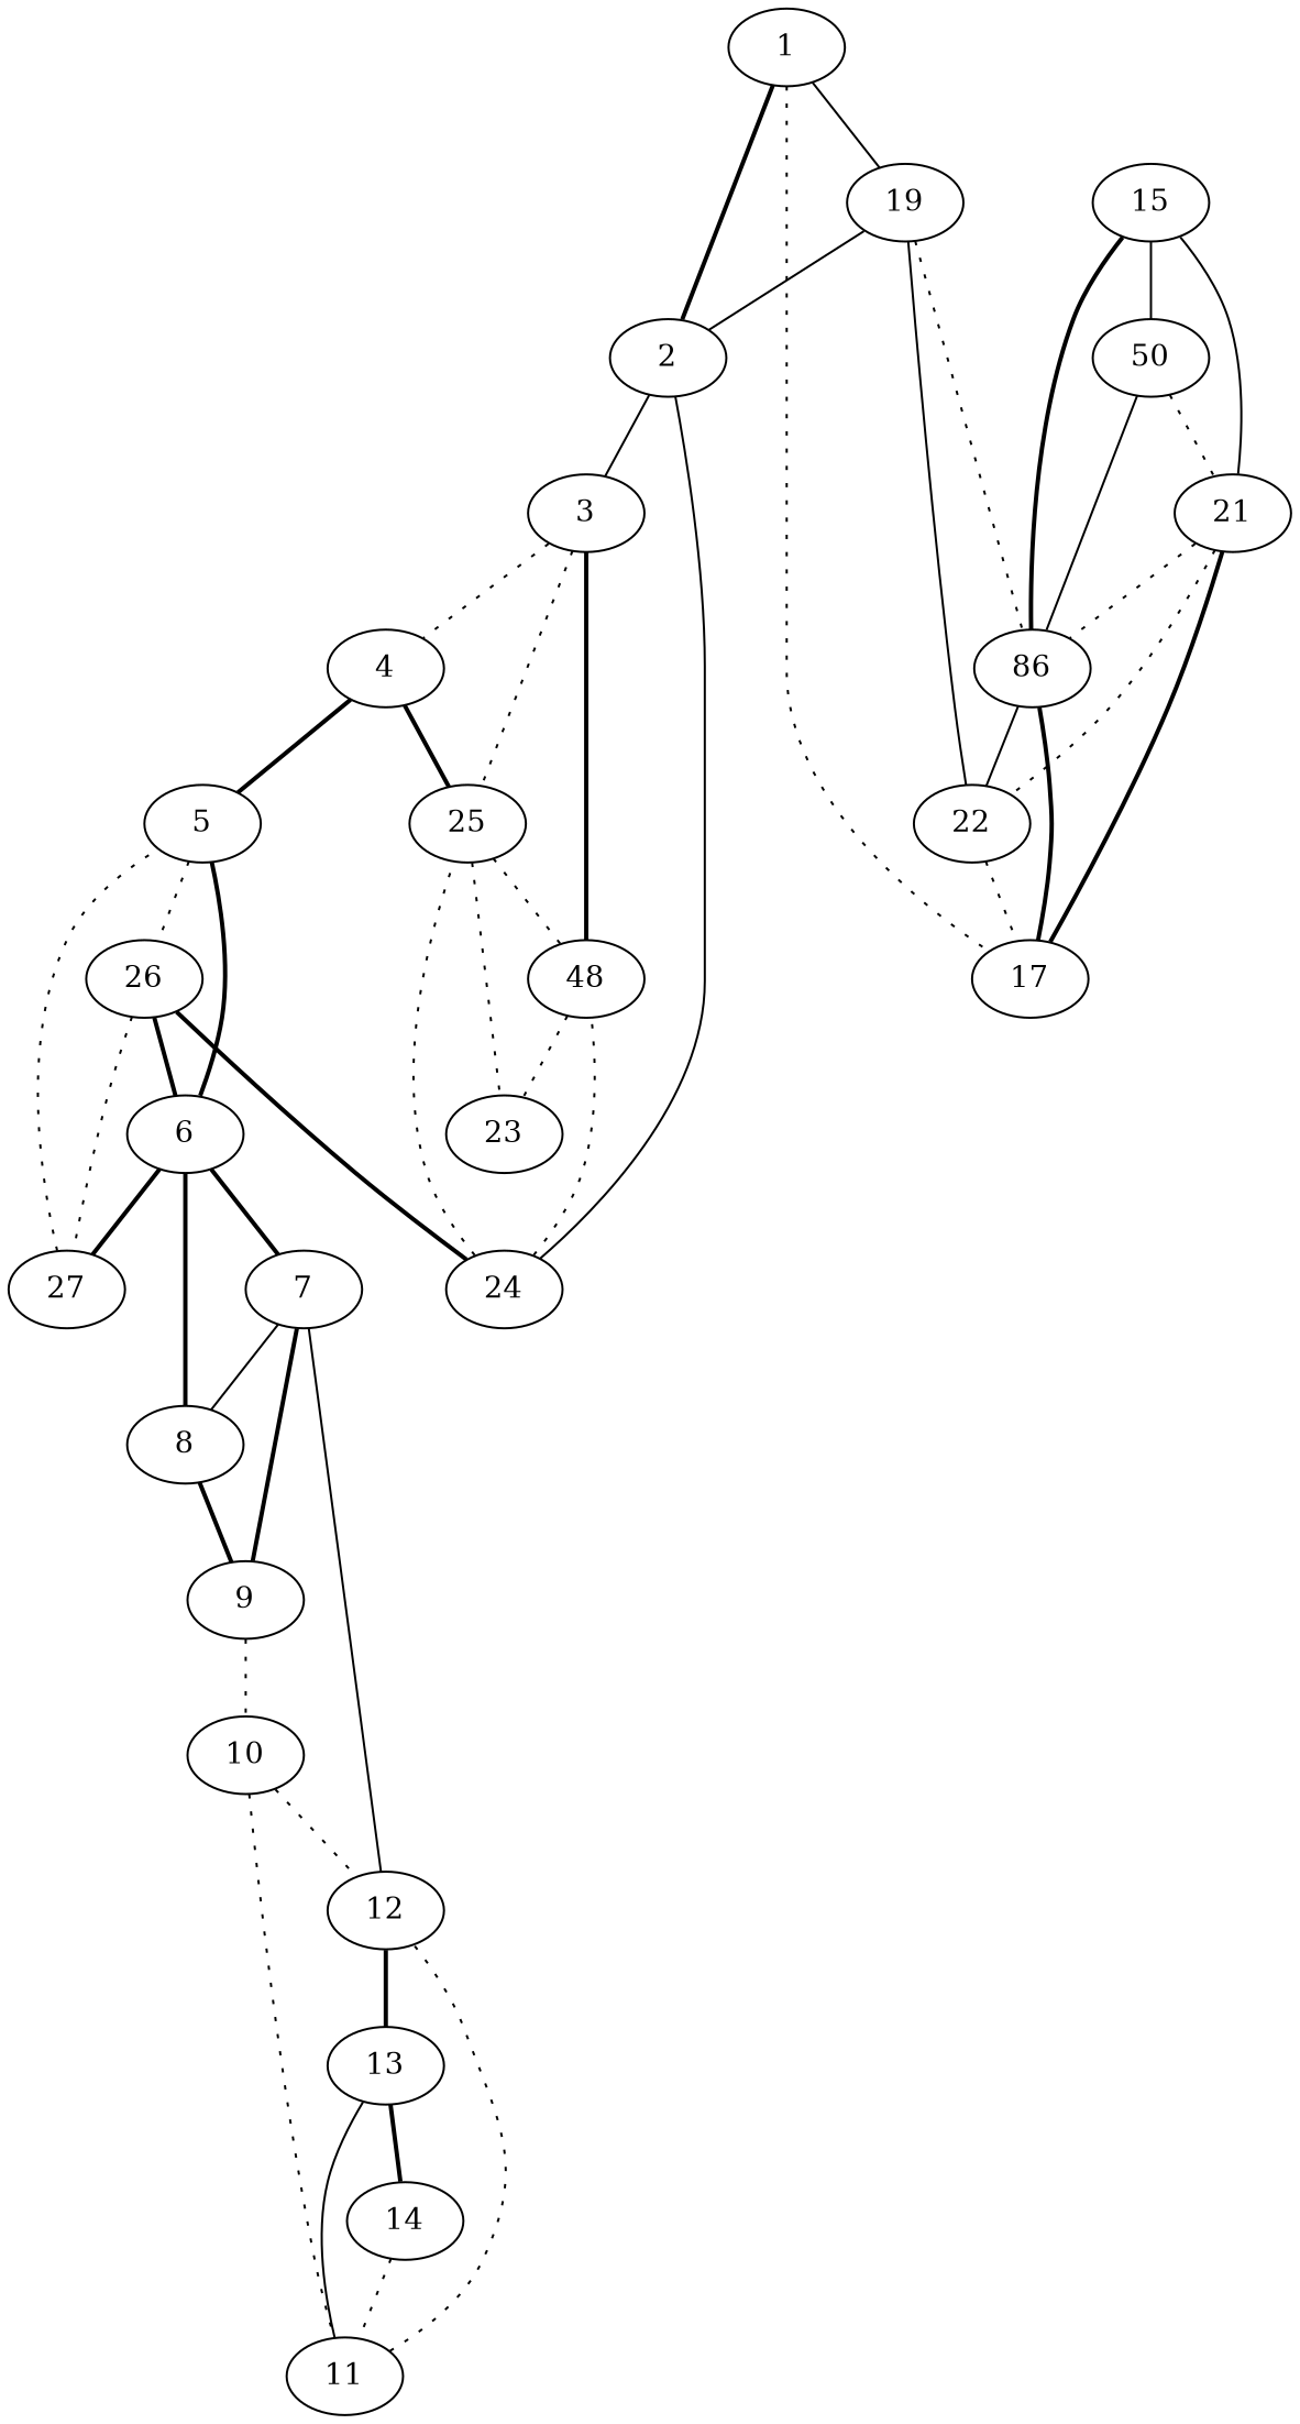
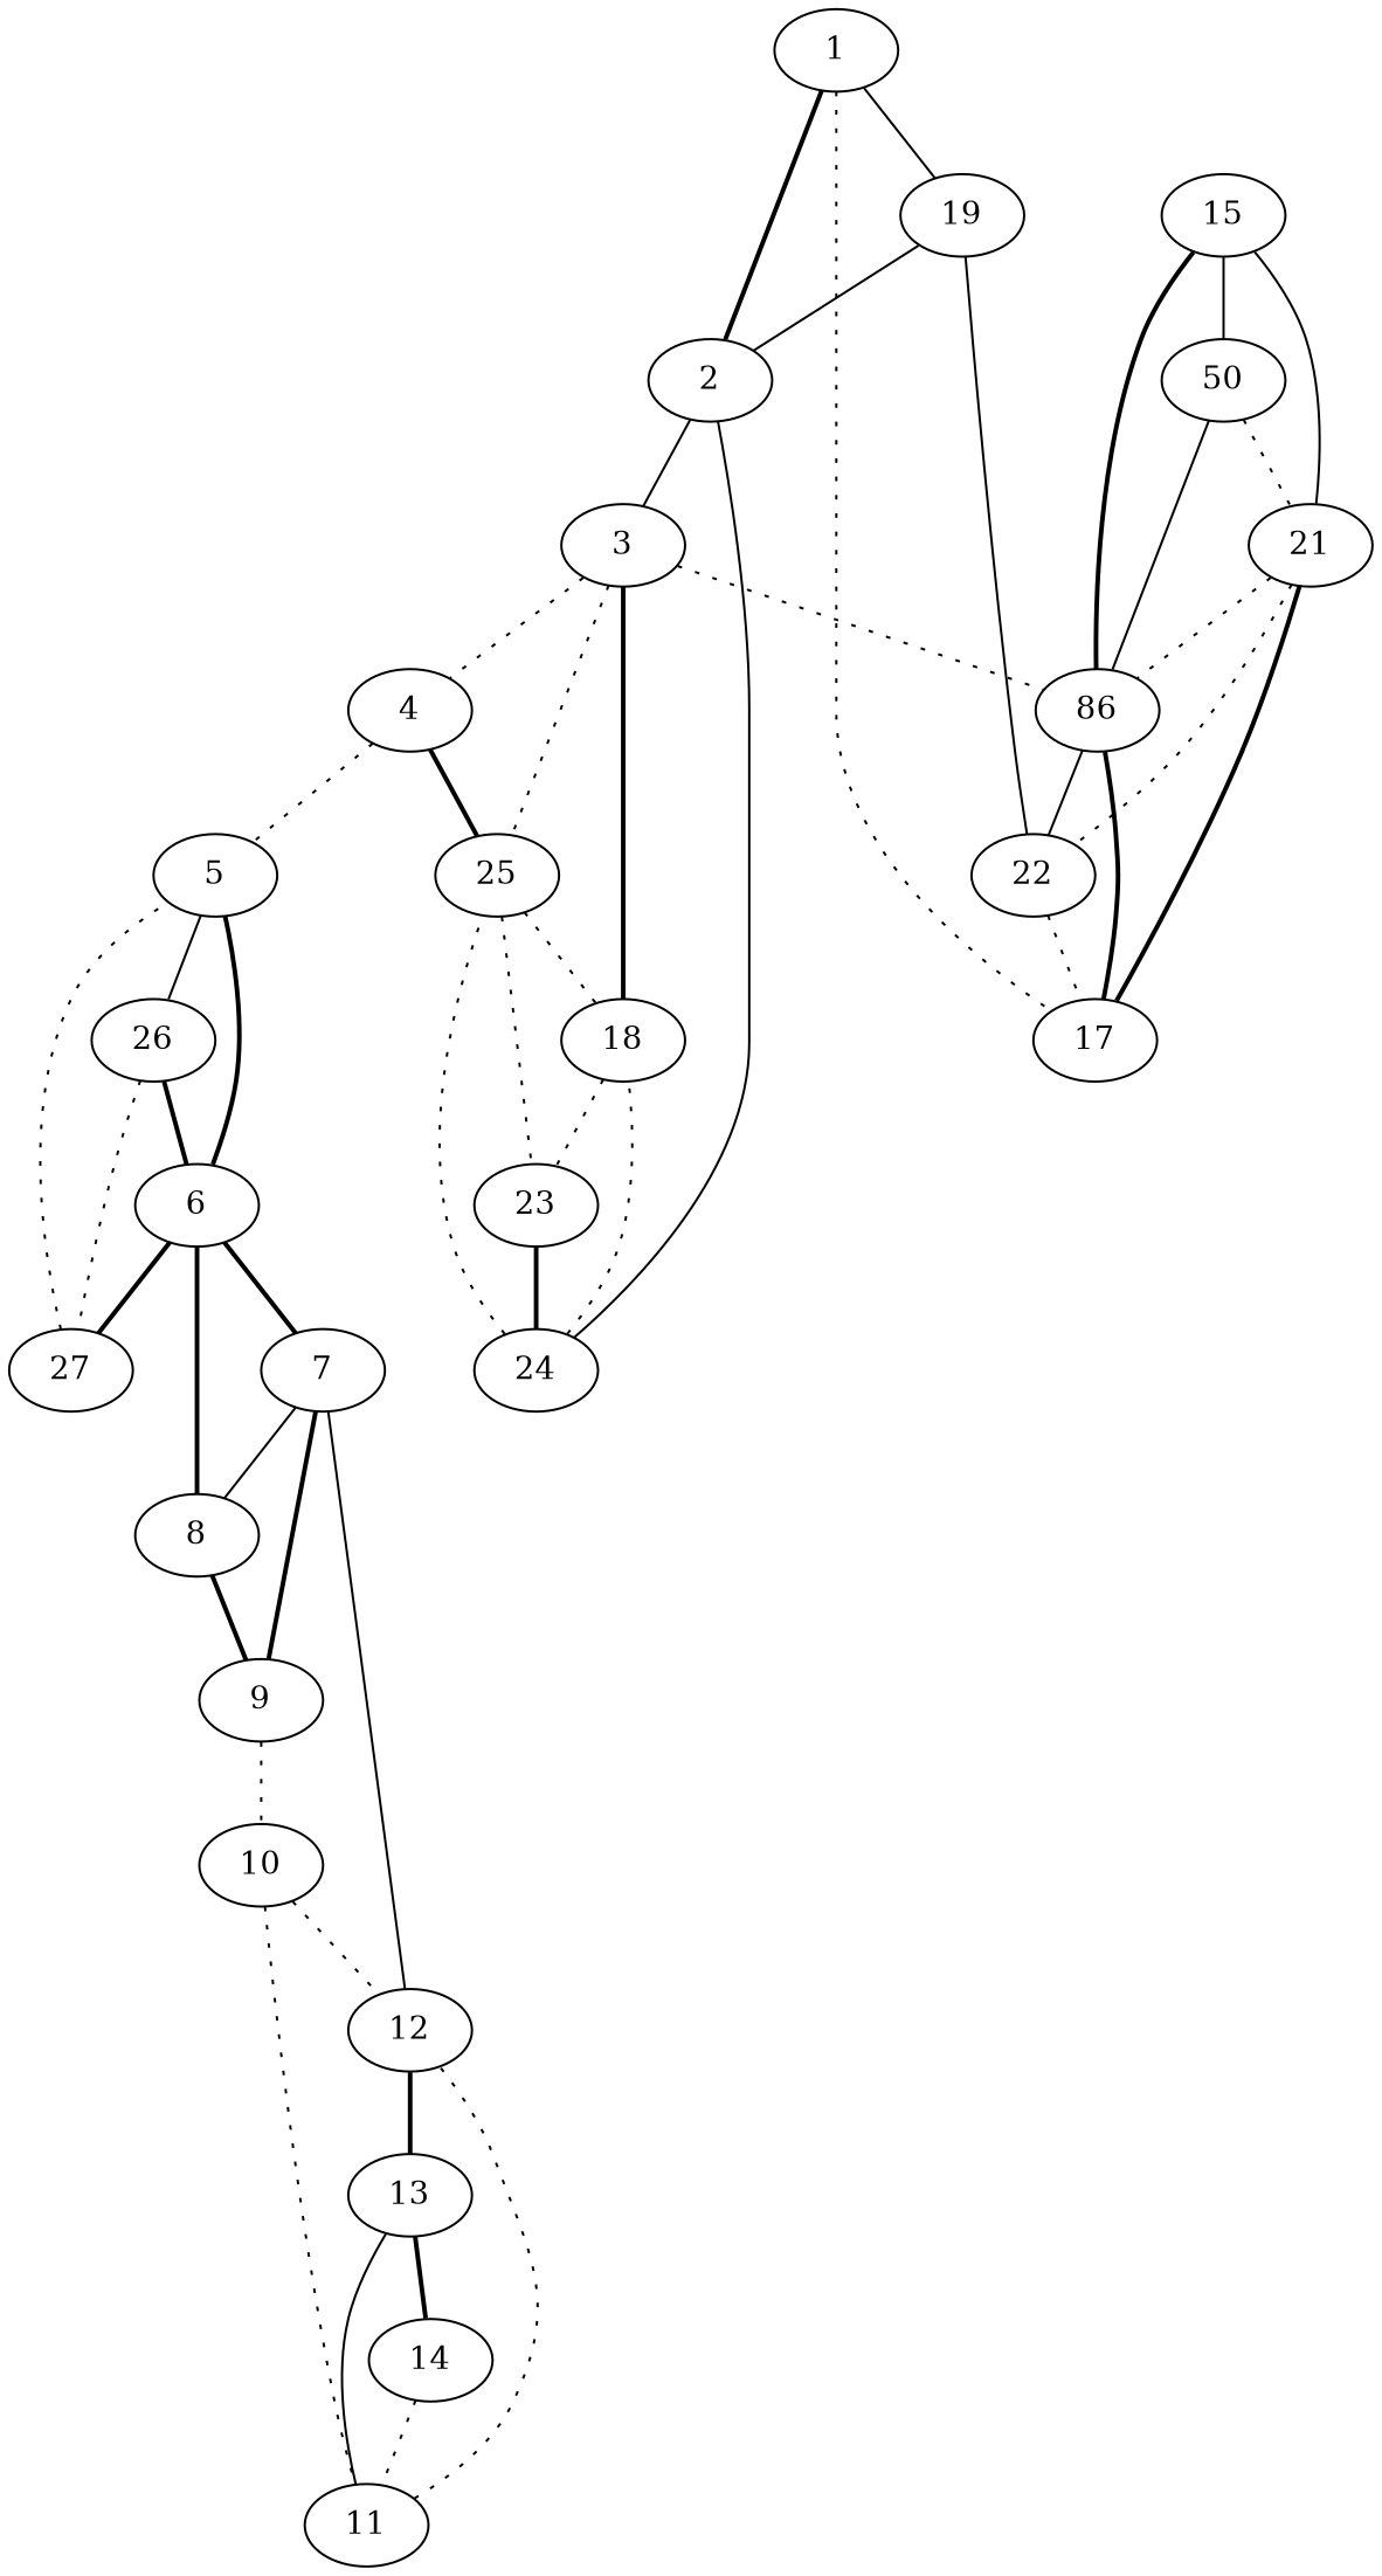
  graph {
    node [aaLength=7 sequence=EVVA type=0]
    edge [distance0=12.0 frequency=1 style=dotted type0=3]
    1 [aaLength=9 sequence=STAIREISL]
    2 [aaLength=3 sequence=LKE]
    17 [aaLength=4 type=1]
    19 [aaLength=2 sequence=KI type=1]
    3 [aaLength=8 sequence=DLKKFMDA]
    24 [sequence=KLLDVIH type=1]
    n7 [label=86 sequence=GVVYKAR type=1]
    22 [aaLength=4 type=1]
    4 [aaLength=22 sequence=IPLPLIKSYLFQLLQGLAFCHS]
-   18 [sequence=NKLYLVF type=1 label=48]
+   18 [sequence=NKLYLVF type=1]
    25 [aaLength=2 sequence=HQ type=1]
    5 [aaLength=3 sequence=LKP]
    23 [sequence=NKLYLVF type=1]
    6 [sequence=FGLARAF]
    26 [aaLength=3 sequence=NLL type=1]
    7 [aaLength=6 sequence=RAPEIL]
    27 [aaLength=3 sequence=AIK type=1]
    9 [aaLength=14 sequence=DSEIDQLFRIFRTL]
    8 [aaLength=18 sequence=STAVDIWSLGCIFAEMVT]
    12 [aaLength=12 sequence=LDEDGRSLLSQM]
    10 [aaLength=5 sequence=PGVTS]
    11 [aaLength=6 sequence=QDFSKV]
    13 [sequence=ISAKAAL]
    14 [aaLength=5 sequence=AHPFF]
    15 [aaLength=9 sequence=NFQKVEKIG type=1]
    n26 [aaLength=9 label=50 sequence=NFQKVEKIG type=1]
    21 [sequence=GVVYKAR type=1]
    1 -- 2 [distance0=13.72038 style=bold type0=1]
    1 -- 17 [distance0=44.38138]
    1 -- 19 [distance0=42.30493 style=solid type0=2]
    2 -- 3 [distance0=42.6626 style=solid type0=2]
    2 -- 24 [distance0=46.56704 distance1=7.0 frequency=2 style=solid type1=4]
    19 -- 2 [distance0=19.0 style=solid type0=4]
-   19 -- n7 [distance0=18.0]
+   3 -- n7 [distance0=18.0]
    19 -- 22 [distance0=6.0 style=solid type0=2]
    3 -- 4 [distance0=20.12847 distance1=5.0 frequency=2 type0=1 type1=4]
    3 -- 18 [distance0=30.18771 style=bold]
    3 -- 25 [distance0=27.77224 type0=2]
    24 -- 18 [distance0=9.0 distance1=2.0 frequency=2 type0=1 type1=4]
    24 -- 25 [distance0=19.0]
    n7 -- 17 [style=bold type0=2]
    n7 -- 22 [distance1=5.0 frequency=2 style=solid type1=4]
    22 -- 17 [distance0=0.0 type0=5]
    4 -- 25 [distance0=43.13568 style=bold]
-   4 -- 5 [distance0=32.30017 distance1=7.0 frequency=2 style=bold type0=2 type1=4]
+   4 -- 5 [distance0=32.30017 distance1=7.0 frequency=2 type0=2 type1=4]
    18 -- 23 [distance0=0.0 distance1=0.0 frequency=2 type0=1 type1=5]
    25 -- 18 [distance0=10.0 type0=1]
    25 -- 23 [distance0=10.0 type0=2]
    5 -- 6 [distance0=26.13327 style=bold type0=1]
-   5 -- 26 [distance0=26.5377 distance1=1.0 frequency=2 type0=2 type1=4]
-   26 -- 24 [distance0=9.0 style=bold type0=2]
+   5 -- 26 [distance0=26.5377 distance1=1.0 frequency=2 style=solid type0=2 type1=4]
+   23 -- 24 [distance0=9.0 style=bold type0=2]
    6 -- 7 [distance0=24.50262 distance1=16.0 frequency=2 style=bold type0=1 type1=4]
    6 -- 27 [distance0=34.89699 style=bold]
    26 -- 6 [distance0=37.11873 style=bold]
    26 -- 27 [distance0=8.0 distance1=5.0 frequency=2 type0=1 type1=4]
    7 -- 9 [distance0=39.28366 style=bold]
    7 -- 8 [distance0=17.742 distance1=6.0 frequency=2 style=solid type0=1 type1=4]
    7 -- 12 [distance0=27.4934 style=solid type0=2]
    27 -- 5 [distance0=28.84874 type0=2]
    9 -- 10 [distance0=25.26713 distance1=8.0 frequency=2 type0=1 type1=4]
    8 -- 6 [distance0=40.26537 style=bold]
    8 -- 9 [distance0=29.18036 distance1=7.0 frequency=2 style=bold type0=2 type1=4]
    12 -- 13 [distance0=23.32571 distance1=8.0 frequency=2 style=bold type0=2 type1=4]
    10 -- 12 [distance0=36.3067]
    10 -- 11 [distance0=32.12928 distance1=13.0 frequency=2 type0=2 type1=4]
    11 -- 12 [distance0=13.60713 distance1=3.0 frequency=2 type0=1 type1=4]
    11 -- 13 [distance0=36.39956 style=solid]
    13 -- 14 [distance0=13.45189 distance1=0.0 frequency=2 style=bold type0=1 type1=5]
    14 -- 11 [distance0=38.55409]
    15 -- n7 [distance0=13.0 style=bold type0=2]
    15 -- n26 [distance0=0.0 style=solid type0=5]
    15 -- 21 [distance0=13.0 style=solid]
    n26 -- n7 [distance0=13.0 style=solid type0=2]
    n26 -- 21 [distance0=13.0 distance1=4.0 frequency=2 type1=4]
    21 -- 17 [style=bold type0=2]
    21 -- n7 [distance0=0.0 type0=5]
    21 -- 22
  }
